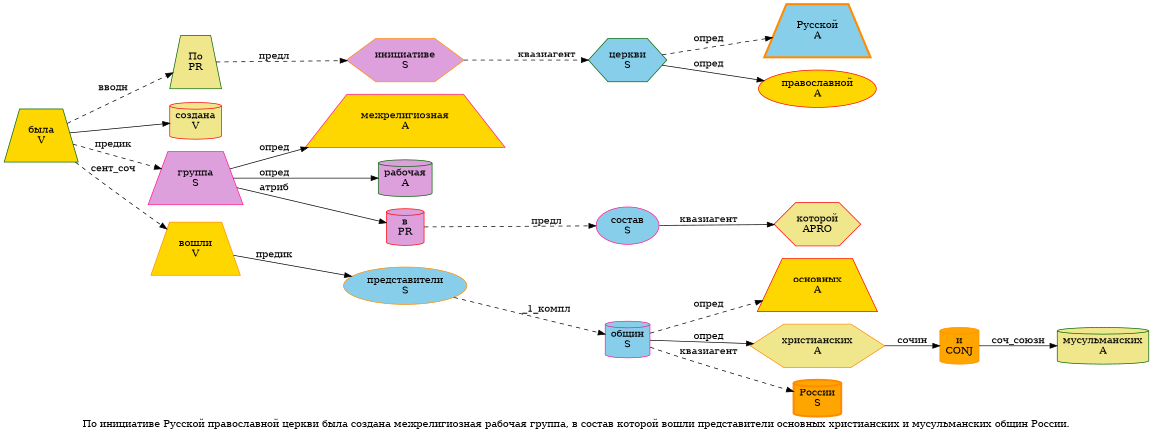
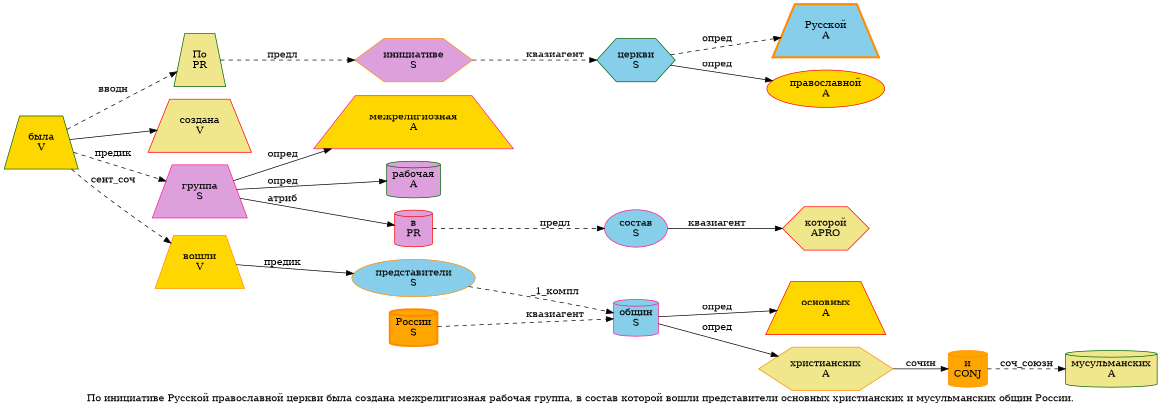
  digraph {
    label="По инициативе Русской православной церкви была создана межрелигиозная рабочая группа, в состав которой вошли представители основных христианских и мусульманских общин России."
    rankdir=LR
    node [color=darkorange fillcolor=khaki penwidth=1 shape=trapezium style=filled]
    edge [style=dashed]
    n1 [color=darkgreen label="По\nPR"]
    n2 [fillcolor=plum label="инициативе\nS" shape=hexagon]
    n3 [color=darkgreen fillcolor=skyblue label="церкви\nS" shape=hexagon]
    n4 [fillcolor=skyblue label="Русской\nA" penwidth=3]
    n5 [color=red fillcolor=gold label="православной\nA" shape=ellipse]
    n6 [color=darkgreen fillcolor=gold label="была\nV"]
-   n7 [color=red label="создана\nV" shape=cylinder]
+   n7 [color=red label="создана\nV"]
    n8 [color=deeppink fillcolor=plum label="группа\nS"]
    n9 [fillcolor=gold label="вошли\nV"]
    n10 [color=deeppink fillcolor=gold label="межрелигиозная\nA"]
    n11 [color=darkgreen fillcolor=plum label="рабочая\nA" shape=cylinder]
    n12 [color=red fillcolor=plum label="в\nPR" shape=cylinder]
    n13 [fillcolor=skyblue label="представители\nS" shape=ellipse]
    n14 [color=deeppink fillcolor=skyblue label="состав\nS" shape=ellipse]
    n15 [color=red label="которой\nAPRO" shape=hexagon]
    n16 [color=deeppink fillcolor=skyblue label="общин\nS" shape=cylinder]
    n17 [color=red fillcolor=gold label="основных\nA"]
    n18 [label="христианских\nA" shape=hexagon]
    n19 [fillcolor=orange label="России\nS" penwidth=3 shape=cylinder]
    n20 [fillcolor=orange label="и\nCONJ" shape=cylinder]
    n21 [color=darkgreen label="мусульманских\nA" shape=cylinder]
    n1 -> n2 [label="предл"]
    n2 -> n3 [label="квазиагент"]
    n3 -> n4 [label="опред"]
    n3 -> n5 [label="опред" style=solid]
    n6 -> n1 [label="вводн"]
    n6 -> n7 [style=solid]
    n6 -> n8 [label="предик"]
    n6 -> n9 [label="сент_соч"]
    n8 -> n10 [label="опред" style=solid]
    n8 -> n11 [label="опред" style=solid]
    n8 -> n12 [label="атриб" style=solid]
    n9 -> n13 [label="предик" style=solid]
    n12 -> n14 [label="предл"]
    n13 -> n16 [label="_1_компл"]
    n14 -> n15 [label="квазиагент" style=solid]
-   n16 -> n17 [label="опред"]
+   n16 -> n17 [label="опред" style=solid]
    n16 -> n18 [label="опред" style=solid]
-   n16 -> n19 [label="квазиагент"]
+   n19 -> n16 [label="квазиагент"]
    n18 -> n20 [label="сочин" style=solid]
-   n20 -> n21 [label="соч_союзн" style=solid]
+   n20 -> n21 [label="соч_союзн"]
  }
